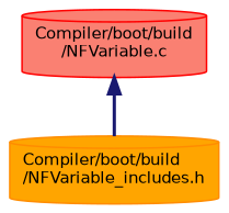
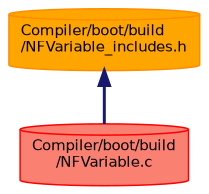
  digraph {
    node [fontname=Helvetica fontsize=10 shape=cylinder style=filled]
    n1 [color=darkorange fillcolor=orange fontcolor=black height=0.2 label="Compiler/boot/build\l/NFVariable_includes.h" width=0.4]
    n2 [color=red fillcolor=salmon height=0.2 label="Compiler/boot/build\l/NFVariable.c" width=0.4]
-   n2 -> n1 [color=midnightblue dir=back fontname=Helvetica fontsize=10 labelfontname=Helvetica labelfontsize=10 style=bold]
+   n1 -> n2 [color=midnightblue dir=back fontname=Helvetica fontsize=10 labelfontname=Helvetica labelfontsize=10 style=bold]
  }
